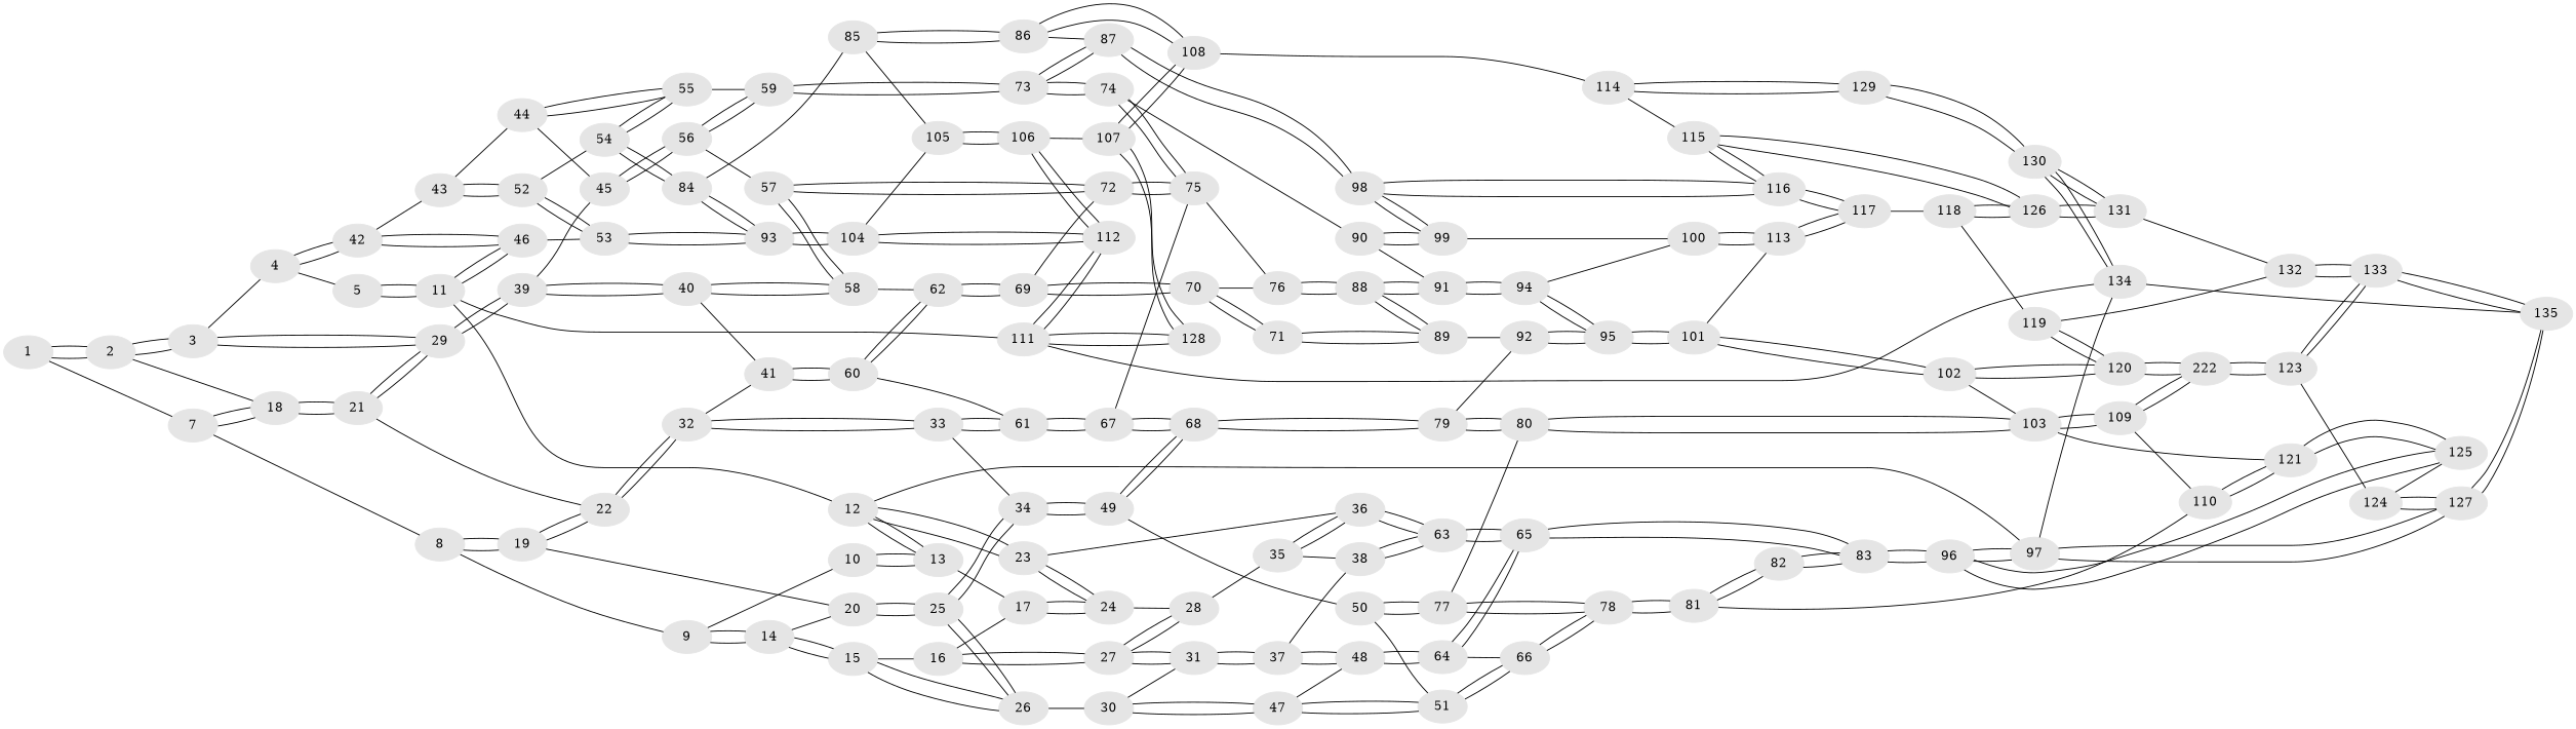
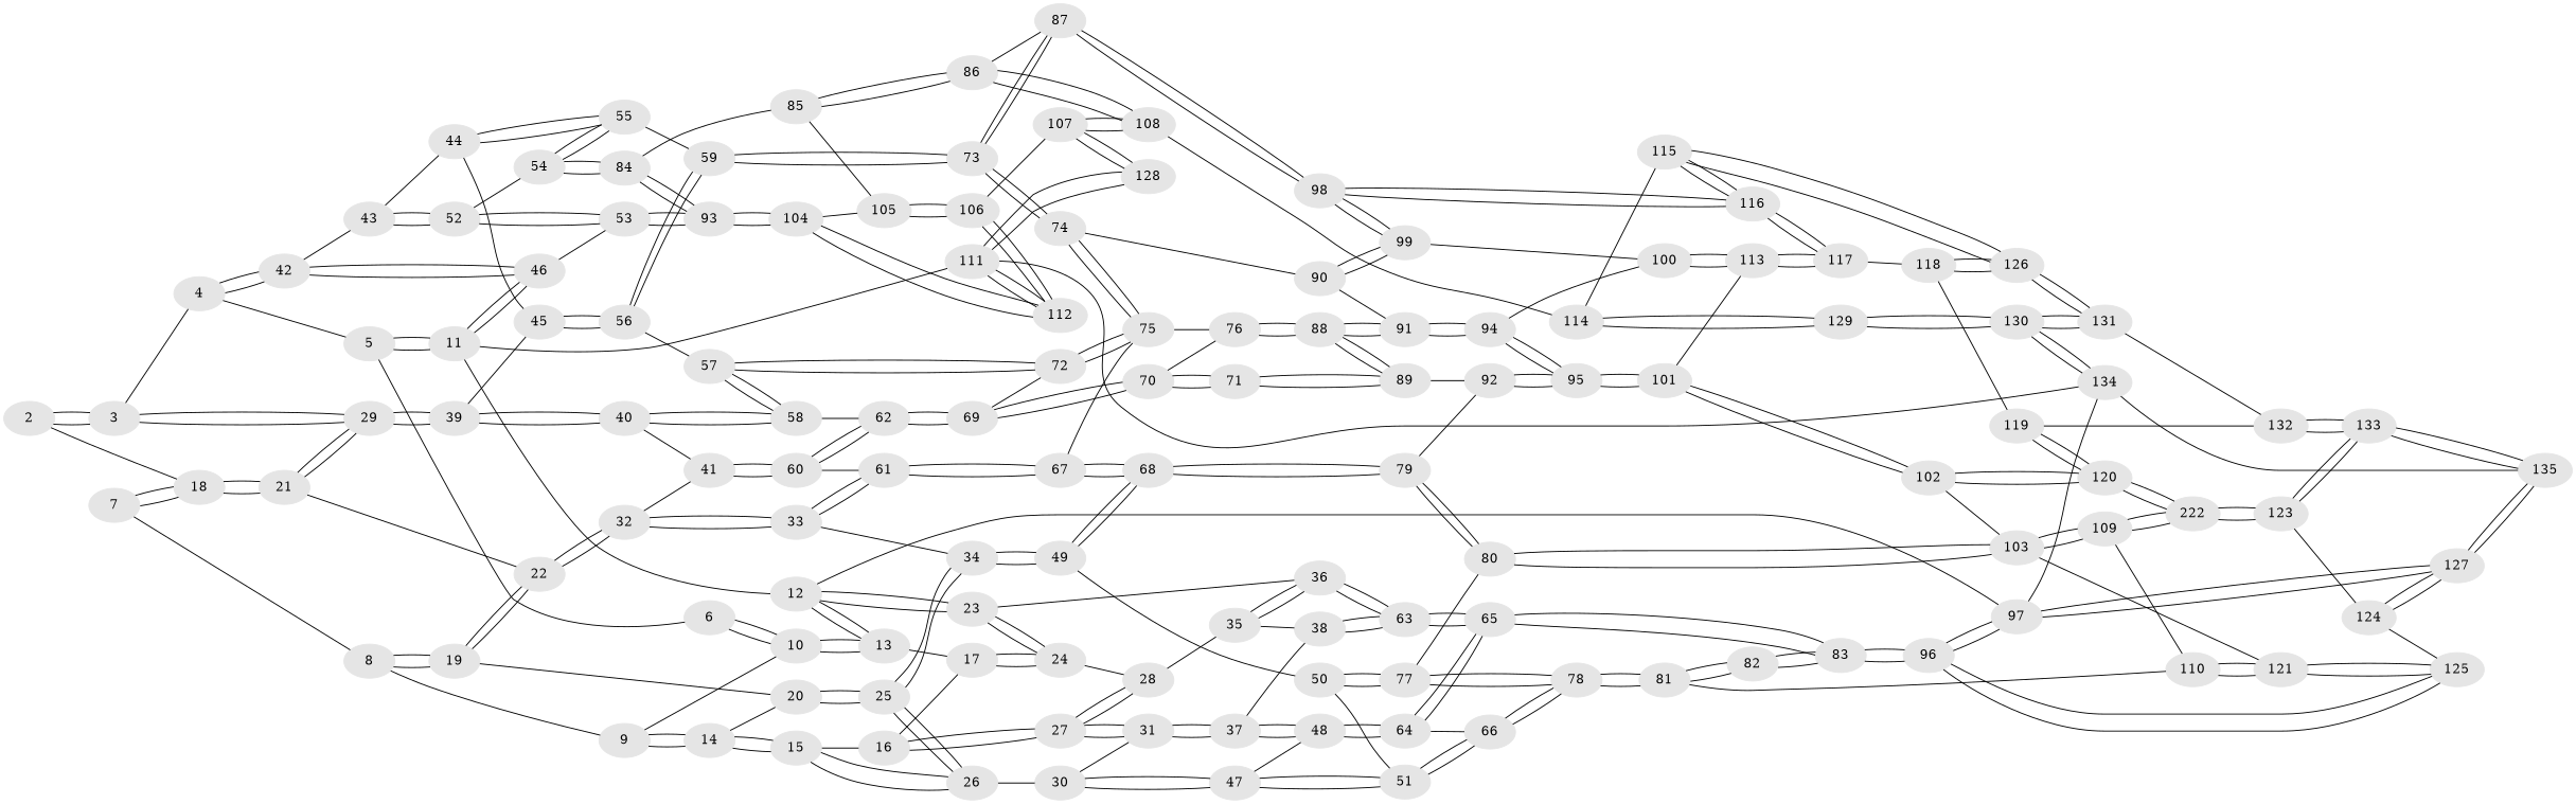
  graph {
    rankdir=LR
    node [color=gray90 style=filled]
-   1
    2
    7
    3
    18
    8
    4
    29
    21
    5
    42
    39
+   6
    11
    46
    43
    10
    12
    111
    13
    9
    19
    14
    20
    22
    15
    17
    23
    97
    53
    134
    112
    128
    24
    36
    127
    16
    26
    25
    27
    30
    28
    31
    32
    34
    33
    41
    63
    35
    49
    47
    37
    38
    40
    45
    48
    51
    61
    60
    67
    50
    68
    65
    64
    58
    56
    62
    44
    52
    55
    54
    59
    57
    93
    66
    77
    79
    78
    80
    84
    104
    85
    73
    72
    75
    69
    74
    87
    70
    83
    96
    81
    71
    89
    92
    76
    88
    90
    98
    91
    99
    103
    82
    110
    95
    121
    109
    125
    86
    105
    108
    106
    114
    116
    94
    100
    101
    113
    102
    135
    117
    120
    n123 [label=222]
    107
    115
    129
    123
    118
    126
    130
    131
    119
    132
    133
    124
-   1 -- 2
-   1 -- 2
-   1 -- 7
    2 -- 3
    2 -- 3
    2 -- 18
    7 -- 18
    7 -- 18
    7 -- 8
    3 -- 4
    3 -- 29
    3 -- 29
    18 -- 21
    18 -- 21
    8 -- 9
    8 -- 19
    8 -- 19
    4 -- 5
    4 -- 42
    4 -- 42
    29 -- 39
    29 -- 39
    21 -- 29
    21 -- 29
    21 -- 22
+   5 -- 6
    5 -- 11
    5 -- 11
    42 -- 46
    42 -- 46
    42 -- 43
    39 -- 40
    39 -- 40
    39 -- 45
+   6 -- 10
+   6 -- 10
    11 -- 46
    11 -- 46
    11 -- 12
    11 -- 111
    46 -- 53
    43 -- 44
    43 -- 52
    43 -- 52
    10 -- 13
    10 -- 13
    12 -- 13
    12 -- 13
    12 -- 23
    12 -- 23
    12 -- 97
    111 -- 134
    111 -- 112
    111 -- 112
    111 -- 128
    111 -- 128
    13 -- 17
    9 -- 10
    9 -- 14
    9 -- 14
    19 -- 20
    19 -- 22
    19 -- 22
    14 -- 20
    14 -- 15
    14 -- 15
    20 -- 25
    20 -- 25
    22 -- 32
    22 -- 32
    15 -- 16
    15 -- 26
    15 -- 26
    17 -- 24
    17 -- 24
    23 -- 24
    23 -- 24
    23 -- 36
    97 -- 134
    97 -- 127
    97 -- 127
    53 -- 93
    53 -- 93
    134 -- 135
    24 -- 28
    36 -- 63
    36 -- 63
    127 -- 135
    127 -- 135
    16 -- 17
    16 -- 27
    16 -- 27
    26 -- 30
    25 -- 26
    25 -- 26
    25 -- 34
    25 -- 34
    27 -- 28
    27 -- 28
    27 -- 31
    27 -- 31
    30 -- 31
    30 -- 47
    30 -- 47
    28 -- 35
    31 -- 37
    31 -- 37
    32 -- 33
    32 -- 33
    32 -- 41
    34 -- 49
    34 -- 49
    33 -- 34
    33 -- 61
    33 -- 61
    41 -- 60
    41 -- 60
    63 -- 65
    63 -- 65
    35 -- 36
    35 -- 36
    35 -- 38
    49 -- 50
    49 -- 68
    49 -- 68
    47 -- 48
    47 -- 51
    47 -- 51
    37 -- 38
    37 -- 48
    37 -- 48
    38 -- 63
    38 -- 63
    40 -- 41
    40 -- 58
    40 -- 58
    45 -- 56
    45 -- 56
    48 -- 64
    48 -- 64
    51 -- 66
    51 -- 66
    61 -- 67
    61 -- 67
    60 -- 61
    60 -- 62
    60 -- 62
    67 -- 68
    67 -- 68
    67 -- 75
    50 -- 51
    50 -- 77
    50 -- 77
    68 -- 79
    68 -- 79
    65 -- 83
    65 -- 83
    64 -- 65
    64 -- 65
    64 -- 66
    58 -- 62
    56 -- 59
    56 -- 59
    56 -- 57
    62 -- 69
    62 -- 69
    44 -- 45
    44 -- 55
    44 -- 55
    52 -- 53
    52 -- 53
    52 -- 54
    55 -- 59
    54 -- 55
    54 -- 55
    54 -- 84
    54 -- 84
    59 -- 73
    59 -- 73
    57 -- 58
    57 -- 58
    57 -- 72
    57 -- 72
    93 -- 104
    93 -- 104
    66 -- 78
    66 -- 78
    77 -- 78
    77 -- 78
    77 -- 80
    79 -- 80
    79 -- 80
    79 -- 92
    78 -- 81
    78 -- 81
    80 -- 103
    80 -- 103
    84 -- 93
    84 -- 93
    84 -- 85
    104 -- 112
    104 -- 112
    104 -- 105
    85 -- 86
    85 -- 86
    85 -- 105
    73 -- 74
    73 -- 74
    73 -- 87
    73 -- 87
    72 -- 75
    72 -- 75
    75 -- 76
    69 -- 72
    69 -- 70
    69 -- 70
    74 -- 75
    74 -- 75
    74 -- 90
    87 -- 98
    87 -- 98
    70 -- 71
    70 -- 71
    70 -- 76
    83 -- 96
    83 -- 96
    96 -- 97
    96 -- 97
    96 -- 125
    96 -- 125
    81 -- 82
    81 -- 82
    81 -- 110
    71 -- 89
    71 -- 89
    89 -- 92
    92 -- 95
    92 -- 95
    76 -- 88
    76 -- 88
    88 -- 89
    88 -- 89
    88 -- 91
    88 -- 91
    90 -- 91
    90 -- 99
    90 -- 99
    98 -- 99
    98 -- 99
    98 -- 116
    98 -- 116
    91 -- 94
    91 -- 94
    99 -- 100
    103 -- 121
    103 -- 109
    103 -- 109
    82 -- 83
    82 -- 83
    110 -- 121
    110 -- 121
    95 -- 101
    95 -- 101
    121 -- 125
    121 -- 125
    109 -- 110
    109 -- n123
    109 -- n123
    86 -- 87
    86 -- 108
    86 -- 108
    105 -- 106
    105 -- 106
    108 -- 114
    106 -- 112
    106 -- 112
    106 -- 107
    114 -- 115
    114 -- 129
    114 -- 129
    116 -- 117
    116 -- 117
    94 -- 95
    94 -- 95
    94 -- 100
    100 -- 113
    100 -- 113
    101 -- 113
    101 -- 102
    101 -- 102
    113 -- 117
    113 -- 117
    102 -- 103
    102 -- 120
    102 -- 120
    117 -- 118
    120 -- n123
    120 -- n123
    n123 -- 123
    n123 -- 123
    107 -- 128
    107 -- 128
    107 -- 108
    107 -- 108
    115 -- 116
    115 -- 116
    115 -- 126
    115 -- 126
    129 -- 130
    129 -- 130
    123 -- 133
    123 -- 133
    123 -- 124
    118 -- 126
    118 -- 126
    118 -- 119
    126 -- 131
    126 -- 131
    130 -- 134
    130 -- 134
    130 -- 131
    130 -- 131
    131 -- 132
    119 -- 120
    119 -- 120
    119 -- 132
    132 -- 133
    132 -- 133
    133 -- 135
    133 -- 135
    124 -- 127
    124 -- 127
    124 -- 125
  }
